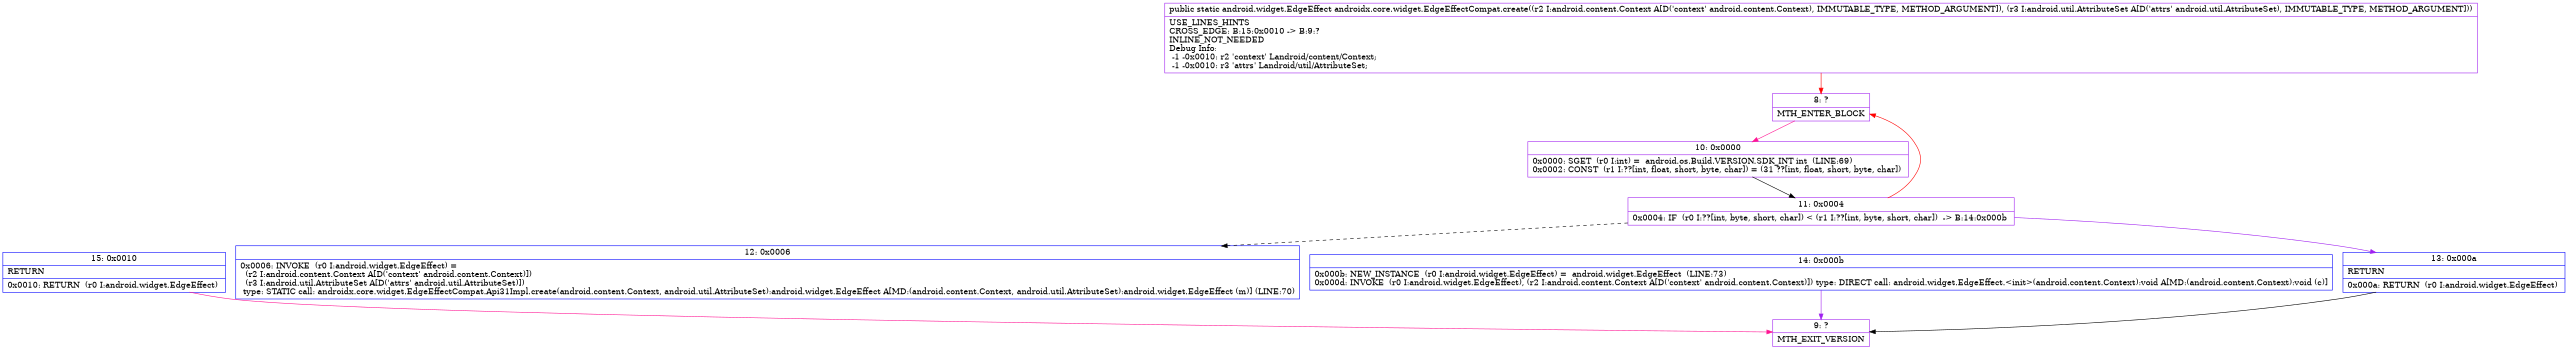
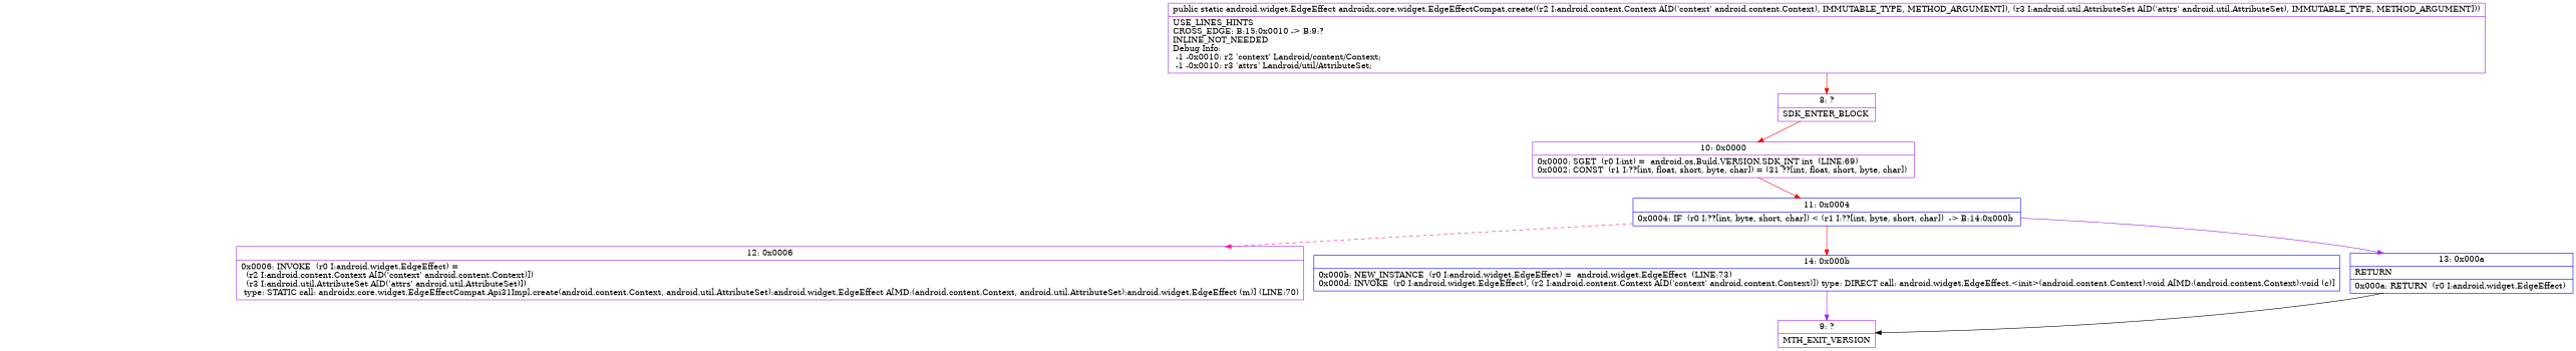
  digraph {
    node [color=blue shape=record]
    edge [color=red]
-   n1 [color=purple label="{8\:\ ?|MTH_ENTER_BLOCK\l}"]
+   n1 [color=purple label="{8\:\ ?|SDK_ENTER_BLOCK\l}"]
    n2 [color=purple label="{10\:\ 0x0000|0x0000: SGET  (r0 I:int) =  android.os.Build.VERSION.SDK_INT int  (LINE:69)\l0x0002: CONST  (r1 I:??[int, float, short, byte, char]) = (31 ??[int, float, short, byte, char]) \l}"]
-   n3 [color=purple label="{11\:\ 0x0004|0x0004: IF  (r0 I:??[int, byte, short, char]) \< (r1 I:??[int, byte, short, char])  \-\> B:14:0x000b \l}"]
-   n4 [label="{12\:\ 0x0006|0x0006: INVOKE  (r0 I:android.widget.EdgeEffect) = \l  (r2 I:android.content.Context A[D('context' android.content.Context)])\l  (r3 I:android.util.AttributeSet A[D('attrs' android.util.AttributeSet)])\l type: STATIC call: androidx.core.widget.EdgeEffectCompat.Api31Impl.create(android.content.Context, android.util.AttributeSet):android.widget.EdgeEffect A[MD:(android.content.Context, android.util.AttributeSet):android.widget.EdgeEffect (m)] (LINE:70)\l}"]
+   n3 [label="{11\:\ 0x0004|0x0004: IF  (r0 I:??[int, byte, short, char]) \< (r1 I:??[int, byte, short, char])  \-\> B:14:0x000b \l}"]
+   n4 [color=purple label="{12\:\ 0x0006|0x0006: INVOKE  (r0 I:android.widget.EdgeEffect) = \l  (r2 I:android.content.Context A[D('context' android.content.Context)])\l  (r3 I:android.util.AttributeSet A[D('attrs' android.util.AttributeSet)])\l type: STATIC call: androidx.core.widget.EdgeEffectCompat.Api31Impl.create(android.content.Context, android.util.AttributeSet):android.widget.EdgeEffect A[MD:(android.content.Context, android.util.AttributeSet):android.widget.EdgeEffect (m)] (LINE:70)\l}"]
    n5 [label="{14\:\ 0x000b|0x000b: NEW_INSTANCE  (r0 I:android.widget.EdgeEffect) =  android.widget.EdgeEffect  (LINE:73)\l0x000d: INVOKE  (r0 I:android.widget.EdgeEffect), (r2 I:android.content.Context A[D('context' android.content.Context)]) type: DIRECT call: android.widget.EdgeEffect.\<init\>(android.content.Context):void A[MD:(android.content.Context):void (c)]\l}"]
    n6 [label="{13\:\ 0x000a|RETURN\l|0x000a: RETURN  (r0 I:android.widget.EdgeEffect) \l}"]
    n7 [color=purple label="{9\:\ ?|MTH_EXIT_VERSION\l}"]
-   n8 [label="{15\:\ 0x0010|RETURN\l|0x0010: RETURN  (r0 I:android.widget.EdgeEffect) \l}"]
    n9 [color=purple label="{public static android.widget.EdgeEffect androidx.core.widget.EdgeEffectCompat.create((r2 I:android.content.Context A[D('context' android.content.Context), IMMUTABLE_TYPE, METHOD_ARGUMENT]), (r3 I:android.util.AttributeSet A[D('attrs' android.util.AttributeSet), IMMUTABLE_TYPE, METHOD_ARGUMENT]))  | USE_LINES_HINTS\lCROSS_EDGE: B:15:0x0010 \-\> B:9:?\lINLINE_NOT_NEEDED\lDebug Info:\l  \-1 \-0x0010: r2 'context' Landroid\/content\/Context;\l  \-1 \-0x0010: r3 'attrs' Landroid\/util\/AttributeSet;\l}"]
-   n1 -> n2 [color=deeppink]
-   n2 -> n3 [color=black]
-   n3 -> n4 [color=black style=dashed]
-   n3 -> n1
+   n1 -> n2
+   n2 -> n3
+   n3 -> n4 [color=deeppink style=dashed]
+   n3 -> n5
    n3 -> n6 [color=purple]
    n5 -> n7 [color=purple]
    n6 -> n7 [color=black]
-   n8 -> n7 [color=deeppink]
    n9 -> n1
  }
